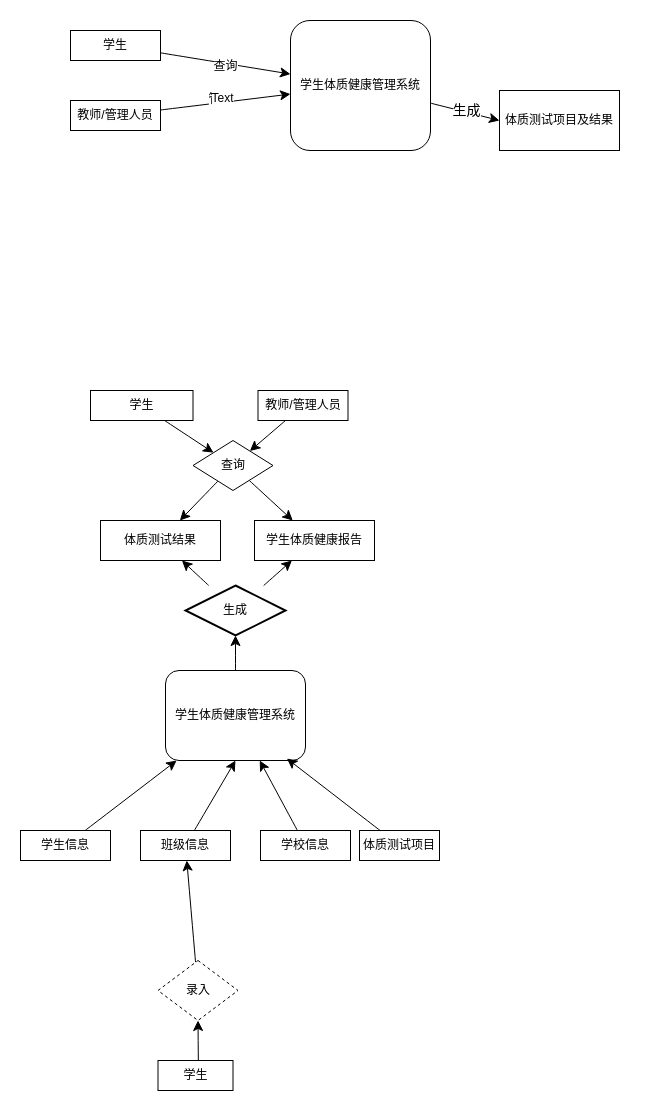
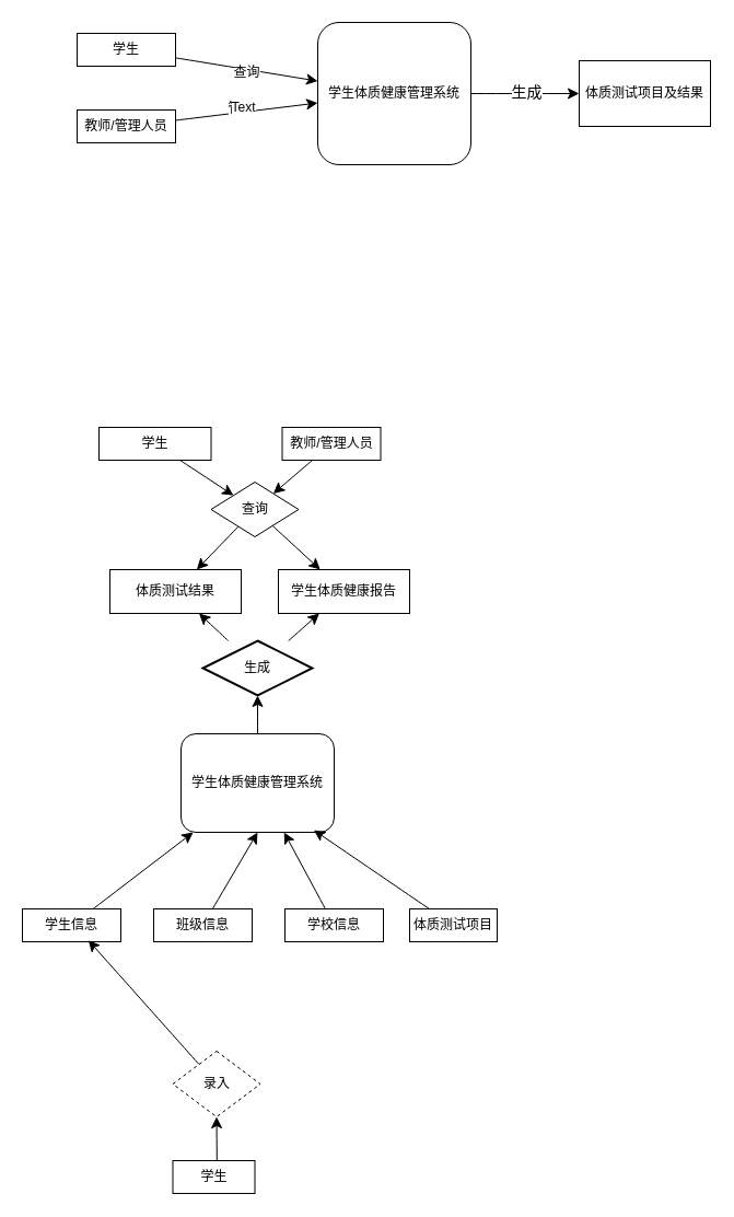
  <mxCell id="0" />
  <mxCell id="1" parent="0" />
  <mxCell id="2" style="edgeStyle=none;curved=1;rounded=0;orthogonalLoop=1;jettySize=auto;html=1;fontSize=12;startSize=8;endSize=8;" edge="1" parent="1" source="4" target="11"><mxGeometry relative="1" as="geometry" /></mxCell>
  <mxCell id="3" value="查询" style="edgeLabel;html=1;align=center;verticalAlign=middle;resizable=0;points=[];fontSize=12;" vertex="1" connectable="0" parent="2"><mxGeometry y="-3" relative="1" as="geometry"><mxPoint as="offset" /></mxGeometry></mxCell>
  <mxCell id="4" value="学生" style="rounded=0;whiteSpace=wrap;html=1;" vertex="1" parent="1"><mxGeometry x="70" y="30" width="90" height="30" as="geometry" /></mxCell>
  <mxCell id="5" style="edgeStyle=none;curved=1;rounded=0;orthogonalLoop=1;jettySize=auto;html=1;fontSize=12;startSize=8;endSize=8;" edge="1" parent="1" source="8" target="11"><mxGeometry relative="1" as="geometry" /></mxCell>
  <mxCell id="6" value="管理" style="edgeLabel;html=1;align=center;verticalAlign=middle;resizable=0;points=[];fontSize=12;" vertex="1" connectable="0" parent="5"><mxGeometry x="-0.08" y="4" relative="1" as="geometry"><mxPoint as="offset" /></mxGeometry></mxCell>
  <mxCell id="7" value="Text" style="edgeLabel;html=1;align=center;verticalAlign=middle;resizable=0;points=[];fontSize=12;" vertex="1" connectable="0" parent="5"><mxGeometry x="-0.051" y="4" relative="1" as="geometry"><mxPoint as="offset" /></mxGeometry></mxCell>
  <mxCell id="8" value="教师/管理人员" style="rounded=0;whiteSpace=wrap;html=1;" vertex="1" parent="1"><mxGeometry x="70" y="100" width="90" height="30" as="geometry" /></mxCell>
  <mxCell id="9" style="edgeStyle=none;curved=1;rounded=0;orthogonalLoop=1;jettySize=auto;html=1;entryX=0;entryY=0.5;entryDx=0;entryDy=0;fontSize=12;startSize=8;endSize=8;" edge="1" parent="1" source="11" target="12"><mxGeometry relative="1" as="geometry" /></mxCell>
  <mxCell id="10" value="&lt;pre style=&quot;-webkit-font-smoothing: antialiased; box-sizing: border-box; -webkit-tap-highlight-color: rgba(0, 0, 0, 0); overflow-wrap: normal; background: var(--color-bg-page); word-break: normal; hyphens: none; line-height: 1.5; tab-size: 4; margin-top: 0px; margin-bottom: 0px; overflow: auto; border-radius: 6px; padding: 0px; overflow-anchor: auto; text-align: start;&quot; class=&quot;language-mermaid light-scrollbar-FDfgd0&quot;&gt;&lt;font face=&quot;Menlo, Monaco, Consolas, Courier New, monospace&quot;&gt;&lt;span style=&quot;font-size: 14px;&quot;&gt;生成&lt;/span&gt;&lt;/font&gt;&lt;/pre&gt;" style="edgeLabel;html=1;align=center;verticalAlign=middle;resizable=0;points=[];fontSize=12;" vertex="1" connectable="0" parent="9"><mxGeometry x="0.001" y="1" relative="1" as="geometry"><mxPoint as="offset" /></mxGeometry></mxCell>
  <mxCell id="11" value="学生体质健康管理系统" style="rounded=1;whiteSpace=wrap;html=1;" vertex="1" parent="1"><mxGeometry x="290" y="20" width="140" height="130" as="geometry" /></mxCell>
- <mxCell id="12" value="体质测试项目及结果" style="rounded=0;whiteSpace=wrap;html=1;" vertex="1" parent="1"><mxGeometry x="499" y="90" width="120" height="60" as="geometry" /></mxCell>
+ <mxCell id="12" value="体质测试项目及结果" style="rounded=0;whiteSpace=wrap;html=1;" vertex="1" parent="1"><mxGeometry x="529" y="55" width="120" height="60" as="geometry" /></mxCell>
  <mxCell id="13" style="edgeStyle=none;curved=1;rounded=0;orthogonalLoop=1;jettySize=auto;html=1;fontSize=12;startSize=8;endSize=8;" edge="1" parent="1" source="14" target="34"><mxGeometry relative="1" as="geometry" /></mxCell>
  <mxCell id="14" value="学生体质健康管理系统" style="rounded=1;whiteSpace=wrap;html=1;" vertex="1" parent="1"><mxGeometry x="165" y="670" width="140" height="90" as="geometry" /></mxCell>
  <mxCell id="15" style="edgeStyle=none;curved=1;rounded=0;orthogonalLoop=1;jettySize=auto;html=1;entryX=0.5;entryY=1;entryDx=0;entryDy=0;fontSize=12;startSize=8;endSize=8;" edge="1" parent="1" target="27"><mxGeometry relative="1" as="geometry"><mxPoint x="198" y="1080" as="sourcePoint" /></mxGeometry></mxCell>
  <mxCell id="16" value="学生" style="rounded=0;whiteSpace=wrap;html=1;" vertex="1" parent="1"><mxGeometry x="157.5" y="1060" width="75" height="30" as="geometry" /></mxCell>
  <mxCell id="17" style="edgeStyle=none;curved=1;rounded=0;orthogonalLoop=1;jettySize=auto;html=1;fontSize=12;startSize=8;endSize=8;" edge="1" parent="1" source="18" target="39"><mxGeometry relative="1" as="geometry" /></mxCell>
  <mxCell id="18" value="教师/管理人员" style="rounded=0;whiteSpace=wrap;html=1;" vertex="1" parent="1"><mxGeometry x="257.5" y="390" width="90" height="30" as="geometry" /></mxCell>
  <mxCell id="19" style="edgeStyle=none;curved=1;rounded=0;orthogonalLoop=1;jettySize=auto;html=1;fontSize=12;startSize=8;endSize=8;" edge="1" parent="1" source="20" target="14"><mxGeometry relative="1" as="geometry" /></mxCell>
  <mxCell id="20" value="学生信息" style="rounded=0;whiteSpace=wrap;html=1;" vertex="1" parent="1"><mxGeometry x="20" y="830" width="90" height="30" as="geometry" /></mxCell>
  <mxCell id="21" style="edgeStyle=none;curved=1;rounded=0;orthogonalLoop=1;jettySize=auto;html=1;entryX=0.5;entryY=1;entryDx=0;entryDy=0;fontSize=12;startSize=8;endSize=8;" edge="1" parent="1" source="22" target="14"><mxGeometry relative="1" as="geometry" /></mxCell>
  <mxCell id="22" value="班级信息" style="rounded=0;whiteSpace=wrap;html=1;" vertex="1" parent="1"><mxGeometry x="140" y="830" width="90" height="30" as="geometry" /></mxCell>
  <mxCell id="23" style="edgeStyle=none;curved=1;rounded=0;orthogonalLoop=1;jettySize=auto;html=1;fontSize=12;startSize=8;endSize=8;" edge="1" parent="1" source="24" target="14"><mxGeometry relative="1" as="geometry" /></mxCell>
  <mxCell id="24" value="学校信息" style="rounded=0;whiteSpace=wrap;html=1;" vertex="1" parent="1"><mxGeometry x="260" y="830" width="90" height="30" as="geometry" /></mxCell>
- <mxCell id="25" value="体质测试项目" style="rounded=0;whiteSpace=wrap;html=1;" vertex="1" parent="1"><mxGeometry x="359" y="830" width="80" height="30" as="geometry" /></mxCell>
- <mxCell id="26" style="edgeStyle=none;curved=1;rounded=0;orthogonalLoop=1;jettySize=auto;html=1;fontSize=12;startSize=8;endSize=8;" edge="1" parent="1" source="27" target="22"><mxGeometry relative="1" as="geometry" /></mxCell>
+ <mxCell id="25" value="体质测试项目" style="rounded=0;whiteSpace=wrap;html=1;" vertex="1" parent="1"><mxGeometry x="374" y="830" width="80" height="30" as="geometry" /></mxCell>
  <mxCell id="27" value="录入" style="rhombus;whiteSpace=wrap;html=1;dashed=1;" vertex="1" parent="1"><mxGeometry x="157.5" y="960" width="80" height="60" as="geometry" /></mxCell>
+ <mxCell id="28" style="edgeStyle=none;curved=1;rounded=0;orthogonalLoop=1;jettySize=auto;html=1;entryX=0.67;entryY=0.956;entryDx=0;entryDy=0;entryPerimeter=0;fontSize=12;startSize=8;endSize=8;" edge="1" parent="1" source="27" target="20"><mxGeometry relative="1" as="geometry" /></mxCell>
  <mxCell id="29" style="edgeStyle=none;curved=1;rounded=0;orthogonalLoop=1;jettySize=auto;html=1;entryX=0.867;entryY=0.978;entryDx=0;entryDy=0;entryPerimeter=0;fontSize=12;startSize=8;endSize=8;" edge="1" parent="1" source="25" target="14"><mxGeometry relative="1" as="geometry" /></mxCell>
  <mxCell id="30" value="体质测试结果" style="rounded=0;whiteSpace=wrap;html=1;" vertex="1" parent="1"><mxGeometry x="100" y="520" width="120" height="40" as="geometry" /></mxCell>
  <mxCell id="31" value="学生体质健康报告" style="rounded=0;whiteSpace=wrap;html=1;" vertex="1" parent="1"><mxGeometry x="254" y="520" width="120" height="40" as="geometry" /></mxCell>
  <mxCell id="32" style="edgeStyle=none;curved=1;rounded=0;orthogonalLoop=1;jettySize=auto;html=1;fontSize=12;startSize=8;endSize=8;" edge="1" parent="1" source="34" target="31"><mxGeometry relative="1" as="geometry" /></mxCell>
  <mxCell id="33" style="edgeStyle=none;curved=1;rounded=0;orthogonalLoop=1;jettySize=auto;html=1;fontSize=12;startSize=8;endSize=8;" edge="1" parent="1" source="34" target="30"><mxGeometry relative="1" as="geometry" /></mxCell>
  <mxCell id="34" value="生成" style="strokeWidth=2;html=1;shape=mxgraph.flowchart.decision;whiteSpace=wrap;" vertex="1" parent="1"><mxGeometry x="185" y="585" width="100" height="50" as="geometry" /></mxCell>
  <mxCell id="35" style="edgeStyle=none;curved=1;rounded=0;orthogonalLoop=1;jettySize=auto;html=1;fontSize=12;startSize=8;endSize=8;" edge="1" parent="1" source="36" target="39"><mxGeometry relative="1" as="geometry" /></mxCell>
  <mxCell id="36" value="学生" style="rounded=0;whiteSpace=wrap;html=1;" vertex="1" parent="1"><mxGeometry x="90" y="390" width="102.5" height="30" as="geometry" /></mxCell>
  <mxCell id="37" style="edgeStyle=none;curved=1;rounded=0;orthogonalLoop=1;jettySize=auto;html=1;fontSize=12;startSize=8;endSize=8;" edge="1" parent="1" source="39" target="30"><mxGeometry relative="1" as="geometry" /></mxCell>
  <mxCell id="38" style="edgeStyle=none;curved=1;rounded=0;orthogonalLoop=1;jettySize=auto;html=1;fontSize=12;startSize=8;endSize=8;" edge="1" parent="1" source="39" target="31"><mxGeometry relative="1" as="geometry" /></mxCell>
  <mxCell id="39" value="查询" style="rhombus;whiteSpace=wrap;html=1;" vertex="1" parent="1"><mxGeometry x="192.5" y="440" width="80" height="50" as="geometry" /></mxCell>
  <mxCell id="40" style="edgeStyle=none;curved=1;rounded=0;orthogonalLoop=1;jettySize=auto;html=1;exitX=1;exitY=0;exitDx=0;exitDy=0;fontSize=12;startSize=8;endSize=8;" edge="1" parent="1" source="39" target="39"><mxGeometry relative="1" as="geometry" /></mxCell>
